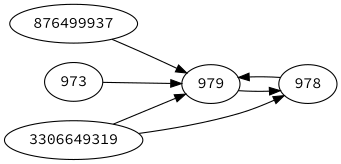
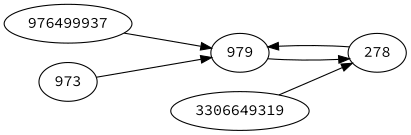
  strict digraph {
    fontname="Source Code Pro"
    rankdir=LR
    node [fontname="Source Code Pro"]
    edge [fontname="Source Code Pro"]
-   876499937
+   876499937 [label=976499937]
    979
-   978
+   978 [label=278]
    3306649319
    973
    876499937 -> 979
    979 -> 978
    978 -> 979
-   3306649319 -> 979
    3306649319 -> 978
    973 -> 979
  }
